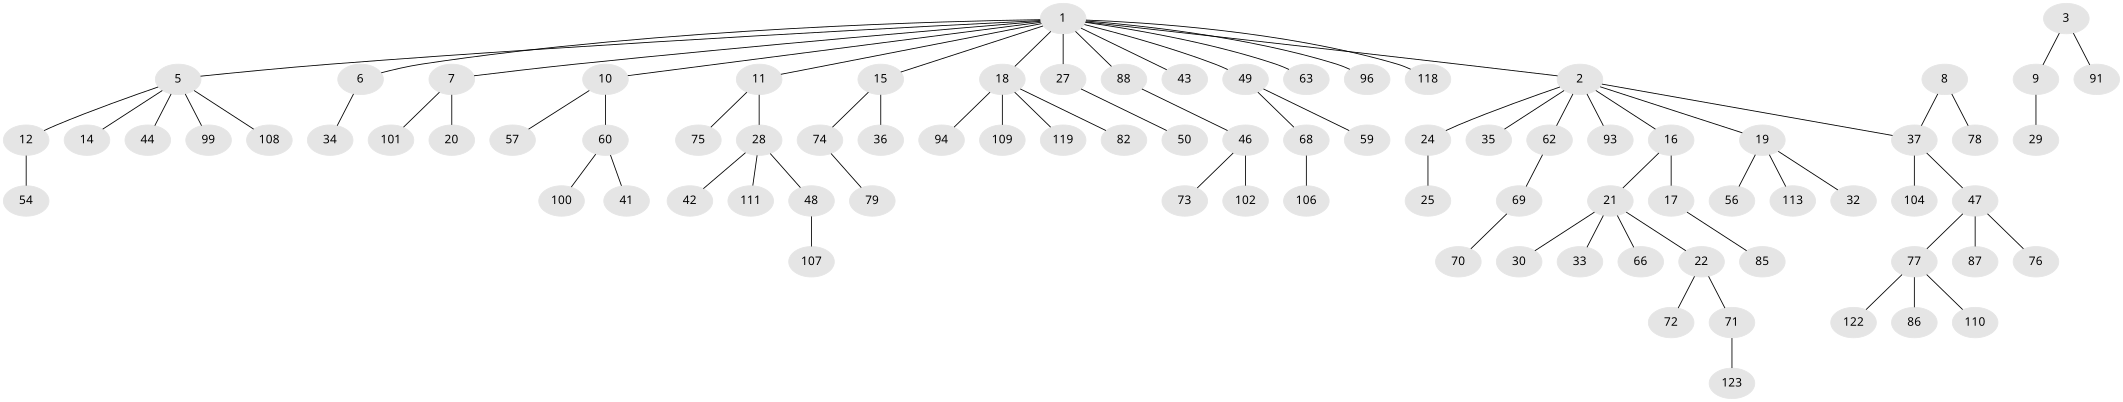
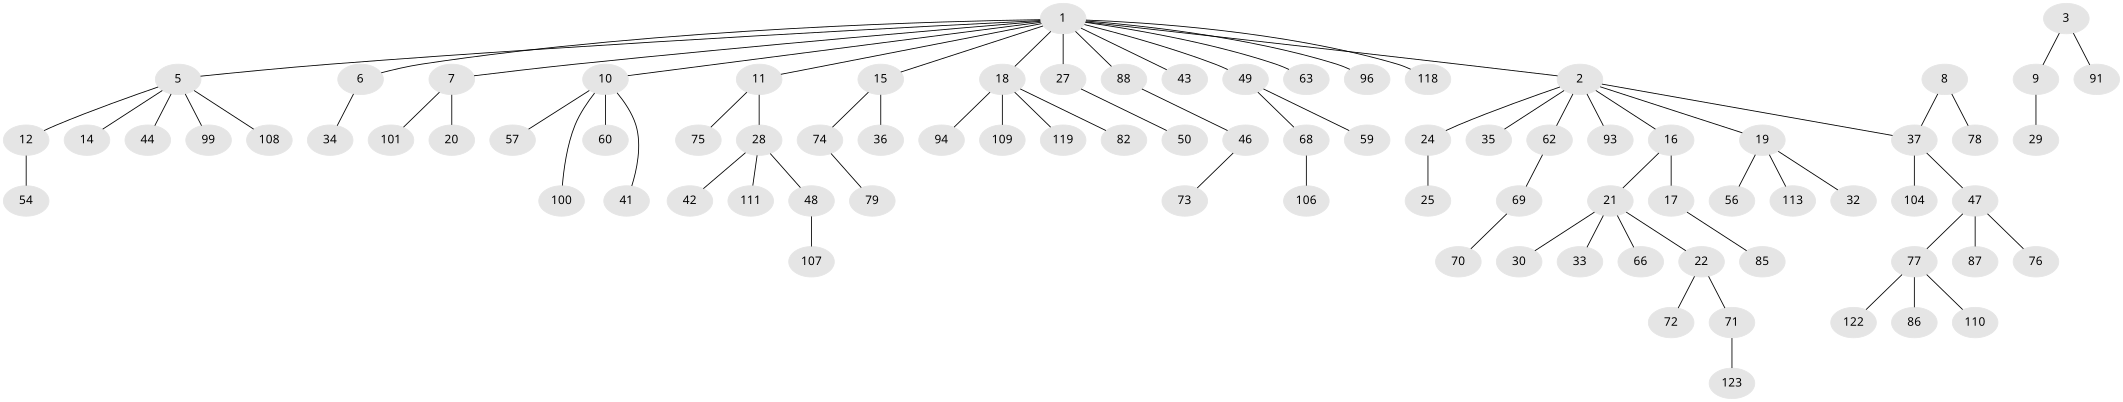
  graph {
    fontname="Noto Sans"
    node [color=gray90 fontname="Noto Sans" style=filled]
    edge [fontname="Noto Sans"]
    1 [super="+4"]
    2 [super="+26"]
    5 [super="+13"]
    6 [super="+97"]
    7 [super="+23"]
    10 [super="+58"]
    11 [super="+98"]
    15 [super="+65"]
    18 [super="+67"]
    27 [super="+112"]
    n11 [label=88]
    43 [super="+117"]
    49 [super="+84"]
    63
    96 [super="+121"]
    118
    16
    19 [super="+95"]
    24 [super="+92"]
    35
    62
    93
    37 [super="+120"]
    3 [super="+48"]
    9 [super="+114"]
    91
    12 [super="+51"]
    14
    44
    99
    108
    34
    20 [super="+55"]
    101
    41
    57
    60 [super="+83"]
    28 [super="+90"]
    75 [super="+88"]
    36
    74
    82
    94
    109
    119
    50
    46 [super="+53"]
    59 [super="+61"]
    68 [super="+103"]
    8 [super="+39"]
    78
    17 [super="+81"]
    21 [super="+31"]
    32 [super="+116"]
    56
    113
    25
    69
    29 [super="+89"]
    54
    47 [super="+52"]
    104
    100
    n64 [label=48 super="+64"]
    42
    111
    79
    85
    22 [super="+45"]
    30
    33
    66
    71
    72
    123
    107
    76
    77 [super="+80"]
    87
    73
-   102 [super="+115"]
    86 [super="+105"]
    110
    122
    106
    70
    1 -- 2
    1 -- 5
    1 -- 6
    1 -- 7
    1 -- 10
    1 -- 11
    1 -- 15
    1 -- 18
    1 -- 27
    1 -- n11
    1 -- 43
    1 -- 49
    1 -- 63
    1 -- 96
    1 -- 118
    2 -- 16
    2 -- 19
    2 -- 24
    2 -- 35
    2 -- 62
    2 -- 93
    2 -- 37
    5 -- 12
    5 -- 14
    5 -- 44
    5 -- 99
    5 -- 108
    6 -- 34
    7 -- 20
    7 -- 101
-   60 -- 41
+   10 -- 41
    10 -- 57
    10 -- 60
    11 -- 28
    11 -- 75
    15 -- 36
    15 -- 74
    18 -- 82
    18 -- 94
    18 -- 109
    18 -- 119
    27 -- 50
    n11 -- 46
    49 -- 59
    49 -- 68
    16 -- 17
    16 -- 21
    19 -- 32
    19 -- 56
    19 -- 113
    24 -- 25
    62 -- 69
    37 -- 47
    37 -- 104
    3 -- 9
    3 -- 91
    9 -- 29
    12 -- 54
-   60 -- 100
+   10 -- 100
    28 -- n64
    28 -- 42
    28 -- 111
    74 -- 79
    46 -- 73
-   46 -- 102
    68 -- 106
    8 -- 37
    8 -- 78
    17 -- 85
    21 -- 22
    21 -- 30
    21 -- 33
    21 -- 66
    69 -- 70
    47 -- 76
    47 -- 77
    47 -- 87
    n64 -- 107
    22 -- 71
    22 -- 72
    71 -- 123
    77 -- 86
    77 -- 110
    77 -- 122
  }
